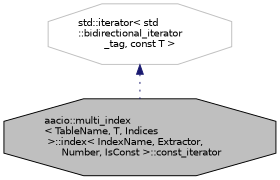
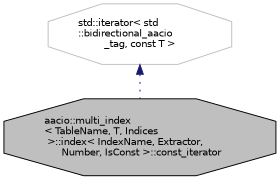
  digraph {
    node [fontname=Helvetica fontsize=10 shape=octagon style=filled]
    n1 [color=black fillcolor=grey75 fontcolor=black height=0.2 label="aacio::multi_index\l\< TableName, T, Indices\l \>::index\< IndexName, Extractor,\l Number, IsConst \>::const_iterator" width=0.4]
-   n2 [color=grey75 fillcolor=white height=0.2 label="std::iterator\< std\l::bidirectional_iterator\l_tag, const T \>" width=0.4]
+   n2 [color=grey75 fillcolor=white height=0.2 label="std::iterator\< std\l::bidirectional_aacio\l_tag, const T \>" width=0.4]
    n2 -> n1 [color=midnightblue dir=back fontname=Helvetica fontsize=10 labelfontname=Helvetica labelfontsize=10 style=dotted]
  }
